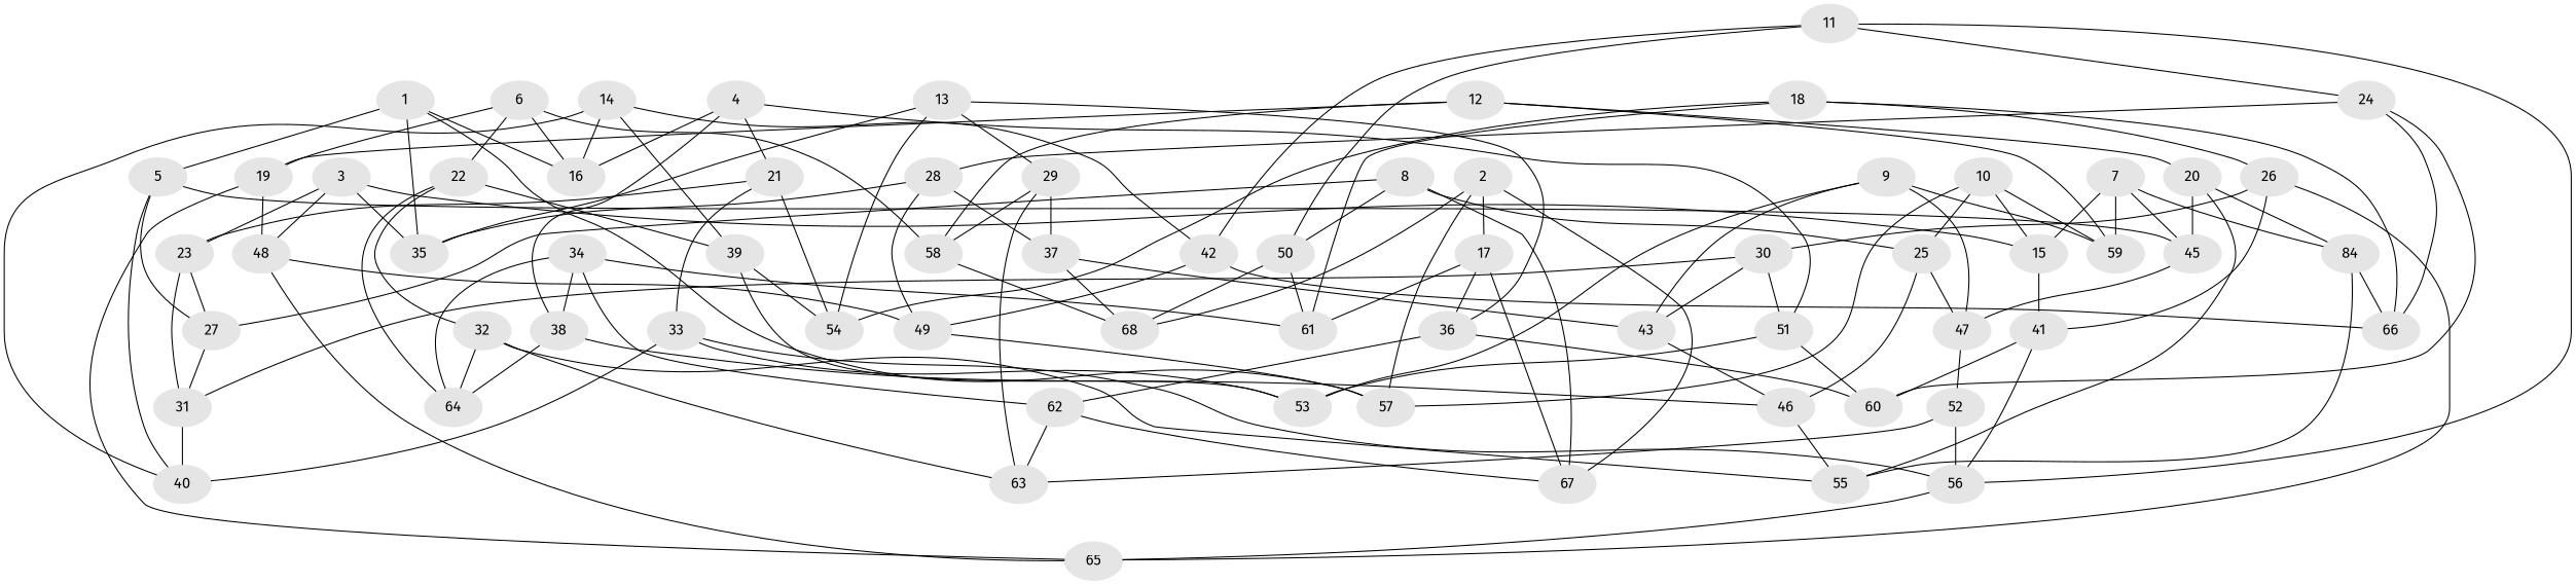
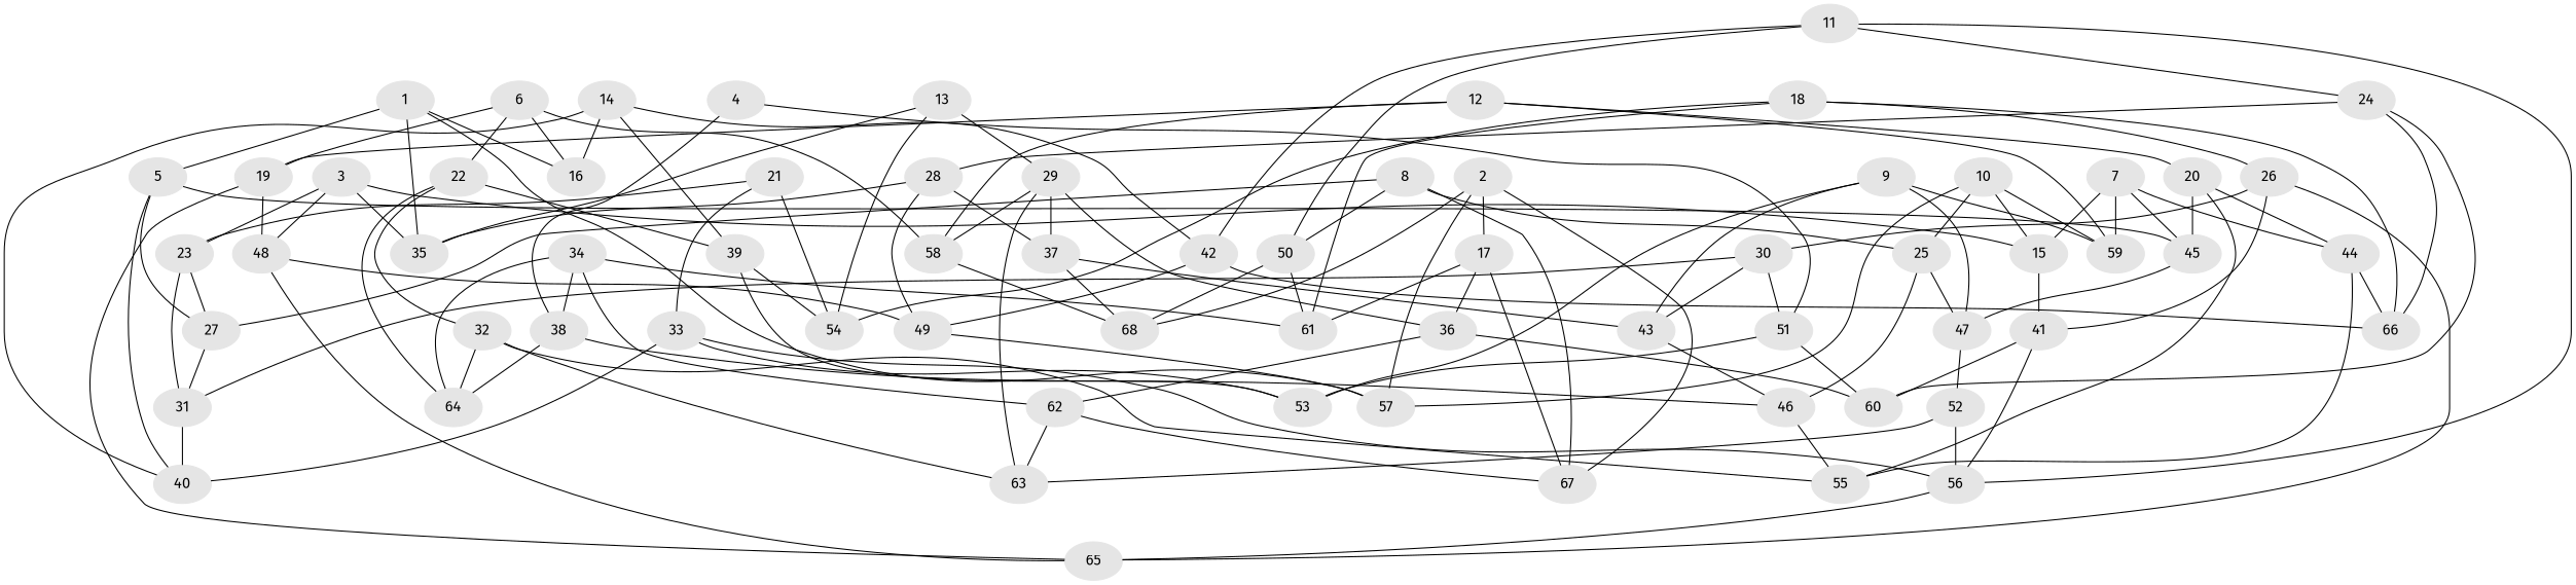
  graph {
    fontname="Fira Sans"
    node [color=gray90 fontname="Fira Sans" style=filled]
    edge [fontname="Fira Sans"]
    1
    5
    16
    35
    57
    27
    40
    45
    2
    17
    67
    68
    36
    61
    3
    15
    23
    48
    41
    31
    65
    49
    4
    21
    38
    51
    54
    33
    64
    46
    53
    60
    47
    6
    19
    22
    58
    39
    32
    7
-   44 [label=84]
+   44
    59
    66
    55
    8
    25
    50
    9
    43
    52
    10
    11
    24
    42
    56
    28
    12
    20
    13
    29
    37
    63
    62
    14
    18
    26
    30
    34
    1 -- 5
    1 -- 16
    1 -- 35
    1 -- 57
    5 -- 27
    5 -- 40
    5 -- 45
    27 -- 31
    45 -- 47
    2 -- 57
    2 -- 17
    2 -- 67
    2 -- 68
    17 -- 67
    17 -- 36
    17 -- 61
    36 -- 60
    36 -- 62
    3 -- 35
    3 -- 15
    3 -- 23
    3 -- 48
    15 -- 41
    23 -- 27
    23 -- 31
    48 -- 65
    48 -- 49
    41 -- 60
    41 -- 56
    31 -- 40
    49 -- 57
-   4 -- 16
-   4 -- 21
    4 -- 38
    4 -- 51
    21 -- 23
    21 -- 54
    21 -- 33
    38 -- 64
    38 -- 46
    51 -- 53
    51 -- 60
    33 -- 40
    33 -- 53
    33 -- 56
    46 -- 55
    47 -- 52
    6 -- 16
    6 -- 19
    6 -- 22
    6 -- 58
    19 -- 48
    19 -- 65
    22 -- 64
    22 -- 39
    22 -- 32
    58 -- 68
    39 -- 54
    39 -- 53
    32 -- 64
    32 -- 55
    32 -- 63
    7 -- 45
    7 -- 15
    7 -- 44
    7 -- 59
    44 -- 66
    44 -- 55
    8 -- 27
    8 -- 67
    8 -- 25
    8 -- 50
    25 -- 46
    25 -- 47
    50 -- 68
    50 -- 61
    9 -- 53
    9 -- 47
    9 -- 59
    9 -- 43
    43 -- 46
    52 -- 56
    52 -- 63
    10 -- 57
    10 -- 15
    10 -- 59
    10 -- 25
    11 -- 50
    11 -- 24
    11 -- 42
    11 -- 56
    24 -- 60
    24 -- 66
    24 -- 28
    42 -- 49
    42 -- 66
    56 -- 65
    28 -- 35
    28 -- 49
    28 -- 37
    12 -- 19
    12 -- 58
    12 -- 59
    12 -- 20
    20 -- 45
    20 -- 44
    20 -- 55
    13 -- 35
-   13 -- 36
+   29 -- 36
    13 -- 54
    13 -- 29
    29 -- 58
    29 -- 37
    29 -- 63
    37 -- 68
    37 -- 43
    62 -- 67
    62 -- 63
    14 -- 16
    14 -- 40
    14 -- 39
    14 -- 42
    18 -- 61
    18 -- 54
    18 -- 66
    18 -- 26
    26 -- 41
    26 -- 65
    26 -- 30
    30 -- 31
    30 -- 51
    30 -- 43
    34 -- 61
    34 -- 38
    34 -- 64
    34 -- 62
  }
